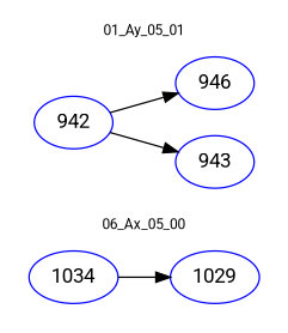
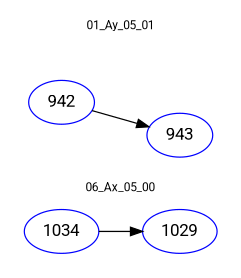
  digraph {
    fontname=Roboto
    rankdir=LR
    node [color=blue fontname=Roboto]
    edge [color=black fontname=Roboto]
    n1 [label=1034]
    n2 [label=1029]
    n3 [label=942]
    n4 [label=943]
-   n5 [label=946]
    subgraph cluster_1 {
      color=white
      fontsize=10
      label="06_Ax_05_00"
      n1
      n2
    }
    subgraph cluster_2 {
      color=white
      fontsize=10
      label="01_Ay_05_01"
      n3
      n4
-     n5
    }
    n1 -> n2
    n3 -> n4
-   n3 -> n5
  }
